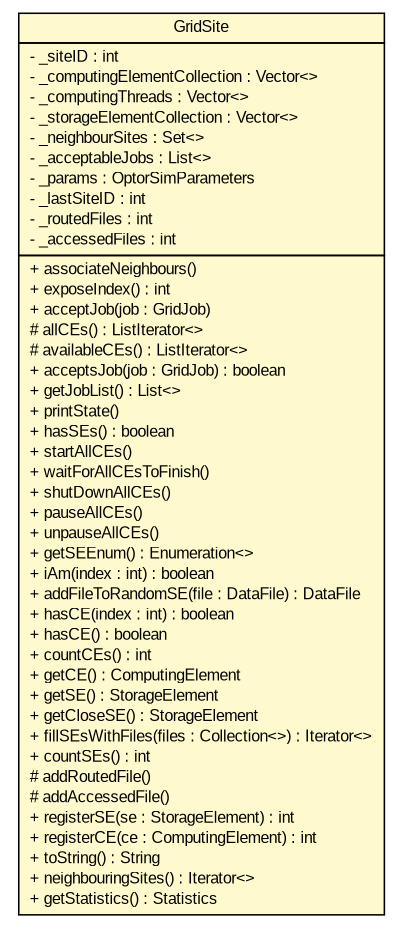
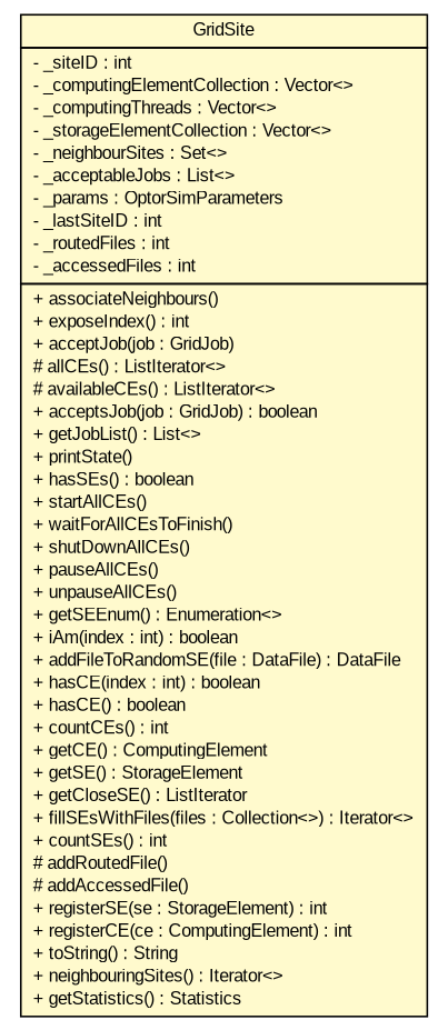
  digraph {
    nodesep=0.25
    ranksep=0.5
-   n1 [fontcolor=black fontname=arial fontsize=10.0 label=<<table title="org.edg.data.replication.optorsim.infrastructure.GridSite" border="0" cellborder="1" cellspacing="0" cellpadding="2" port="p" bgcolor="lemonChiffon" href="./GridSite.html"> 		<tr><td><table border="0" cellspacing="0" cellpadding="1"> <tr><td align="center" balign="center"> GridSite </td></tr> 		</table></td></tr> 		<tr><td><table border="0" cellspacing="0" cellpadding="1"> <tr><td align="left" balign="left"> - _siteID : int </td></tr> <tr><td align="left" balign="left"> - _computingElementCollection : Vector&lt;&gt; </td></tr> <tr><td align="left" balign="left"> - _computingThreads : Vector&lt;&gt; </td></tr> <tr><td align="left" balign="left"> - _storageElementCollection : Vector&lt;&gt; </td></tr> <tr><td align="left" balign="left"> - _neighbourSites : Set&lt;&gt; </td></tr> <tr><td align="left" balign="left"> - _acceptableJobs : List&lt;&gt; </td></tr> <tr><td align="left" balign="left"> - _params : OptorSimParameters </td></tr> <tr><td align="left" balign="left"> - _lastSiteID : int </td></tr> <tr><td align="left" balign="left"> - _routedFiles : int </td></tr> <tr><td align="left" balign="left"> - _accessedFiles : int </td></tr> 		</table></td></tr> 		<tr><td><table border="0" cellspacing="0" cellpadding="1"> <tr><td align="left" balign="left"> + associateNeighbours() </td></tr> <tr><td align="left" balign="left"> + exposeIndex() : int </td></tr> <tr><td align="left" balign="left"> + acceptJob(job : GridJob) </td></tr> <tr><td align="left" balign="left"> # allCEs() : ListIterator&lt;&gt; </td></tr> <tr><td align="left" balign="left"> # availableCEs() : ListIterator&lt;&gt; </td></tr> <tr><td align="left" balign="left"> + acceptsJob(job : GridJob) : boolean </td></tr> <tr><td align="left" balign="left"> + getJobList() : List&lt;&gt; </td></tr> <tr><td align="left" balign="left"> + printState() </td></tr> <tr><td align="left" balign="left"> + hasSEs() : boolean </td></tr> <tr><td align="left" balign="left"> + startAllCEs() </td></tr> <tr><td align="left" balign="left"> + waitForAllCEsToFinish() </td></tr> <tr><td align="left" balign="left"> + shutDownAllCEs() </td></tr> <tr><td align="left" balign="left"> + pauseAllCEs() </td></tr> <tr><td align="left" balign="left"> + unpauseAllCEs() </td></tr> <tr><td align="left" balign="left"> + getSEEnum() : Enumeration&lt;&gt; </td></tr> <tr><td align="left" balign="left"> + iAm(index : int) : boolean </td></tr> <tr><td align="left" balign="left"> + addFileToRandomSE(file : DataFile) : DataFile </td></tr> <tr><td align="left" balign="left"> + hasCE(index : int) : boolean </td></tr> <tr><td align="left" balign="left"> + hasCE() : boolean </td></tr> <tr><td align="left" balign="left"> + countCEs() : int </td></tr> <tr><td align="left" balign="left"> + getCE() : ComputingElement </td></tr> <tr><td align="left" balign="left"> + getSE() : StorageElement </td></tr> <tr><td align="left" balign="left"> + getCloseSE() : StorageElement </td></tr> <tr><td align="left" balign="left"> + fillSEsWithFiles(files : Collection&lt;&gt;) : Iterator&lt;&gt; </td></tr> <tr><td align="left" balign="left"> + countSEs() : int </td></tr> <tr><td align="left" balign="left"> # addRoutedFile() </td></tr> <tr><td align="left" balign="left"> # addAccessedFile() </td></tr> <tr><td align="left" balign="left"> + registerSE(se : StorageElement) : int </td></tr> <tr><td align="left" balign="left"> + registerCE(ce : ComputingElement) : int </td></tr> <tr><td align="left" balign="left"> + toString() : String </td></tr> <tr><td align="left" balign="left"> + neighbouringSites() : Iterator&lt;&gt; </td></tr> <tr><td align="left" balign="left"> + getStatistics() : Statistics </td></tr> 		</table></td></tr> 		</table>> shape=plaintext]
+   n1 [fontcolor=black fontname=arial fontsize=10.0 label=<<table title="org.edg.data.replication.optorsim.infrastructure.GridSite" border="0" cellborder="1" cellspacing="0" cellpadding="2" port="p" bgcolor="lemonChiffon" href="./GridSite.html"> 		<tr><td><table border="0" cellspacing="0" cellpadding="1"> <tr><td align="center" balign="center"> GridSite </td></tr> 		</table></td></tr> 		<tr><td><table border="0" cellspacing="0" cellpadding="1"> <tr><td align="left" balign="left"> - _siteID : int </td></tr> <tr><td align="left" balign="left"> - _computingElementCollection : Vector&lt;&gt; </td></tr> <tr><td align="left" balign="left"> - _computingThreads : Vector&lt;&gt; </td></tr> <tr><td align="left" balign="left"> - _storageElementCollection : Vector&lt;&gt; </td></tr> <tr><td align="left" balign="left"> - _neighbourSites : Set&lt;&gt; </td></tr> <tr><td align="left" balign="left"> - _acceptableJobs : List&lt;&gt; </td></tr> <tr><td align="left" balign="left"> - _params : OptorSimParameters </td></tr> <tr><td align="left" balign="left"> - _lastSiteID : int </td></tr> <tr><td align="left" balign="left"> - _routedFiles : int </td></tr> <tr><td align="left" balign="left"> - _accessedFiles : int </td></tr> 		</table></td></tr> 		<tr><td><table border="0" cellspacing="0" cellpadding="1"> <tr><td align="left" balign="left"> + associateNeighbours() </td></tr> <tr><td align="left" balign="left"> + exposeIndex() : int </td></tr> <tr><td align="left" balign="left"> + acceptJob(job : GridJob) </td></tr> <tr><td align="left" balign="left"> # allCEs() : ListIterator&lt;&gt; </td></tr> <tr><td align="left" balign="left"> # availableCEs() : ListIterator&lt;&gt; </td></tr> <tr><td align="left" balign="left"> + acceptsJob(job : GridJob) : boolean </td></tr> <tr><td align="left" balign="left"> + getJobList() : List&lt;&gt; </td></tr> <tr><td align="left" balign="left"> + printState() </td></tr> <tr><td align="left" balign="left"> + hasSEs() : boolean </td></tr> <tr><td align="left" balign="left"> + startAllCEs() </td></tr> <tr><td align="left" balign="left"> + waitForAllCEsToFinish() </td></tr> <tr><td align="left" balign="left"> + shutDownAllCEs() </td></tr> <tr><td align="left" balign="left"> + pauseAllCEs() </td></tr> <tr><td align="left" balign="left"> + unpauseAllCEs() </td></tr> <tr><td align="left" balign="left"> + getSEEnum() : Enumeration&lt;&gt; </td></tr> <tr><td align="left" balign="left"> + iAm(index : int) : boolean </td></tr> <tr><td align="left" balign="left"> + addFileToRandomSE(file : DataFile) : DataFile </td></tr> <tr><td align="left" balign="left"> + hasCE(index : int) : boolean </td></tr> <tr><td align="left" balign="left"> + hasCE() : boolean </td></tr> <tr><td align="left" balign="left"> + countCEs() : int </td></tr> <tr><td align="left" balign="left"> + getCE() : ComputingElement </td></tr> <tr><td align="left" balign="left"> + getSE() : StorageElement </td></tr> <tr><td align="left" balign="left"> + getCloseSE() : ListIterator </td></tr> <tr><td align="left" balign="left"> + fillSEsWithFiles(files : Collection&lt;&gt;) : Iterator&lt;&gt; </td></tr> <tr><td align="left" balign="left"> + countSEs() : int </td></tr> <tr><td align="left" balign="left"> # addRoutedFile() </td></tr> <tr><td align="left" balign="left"> # addAccessedFile() </td></tr> <tr><td align="left" balign="left"> + registerSE(se : StorageElement) : int </td></tr> <tr><td align="left" balign="left"> + registerCE(ce : ComputingElement) : int </td></tr> <tr><td align="left" balign="left"> + toString() : String </td></tr> <tr><td align="left" balign="left"> + neighbouringSites() : Iterator&lt;&gt; </td></tr> <tr><td align="left" balign="left"> + getStatistics() : Statistics </td></tr> 		</table></td></tr> 		</table>> shape=plaintext]
  }
